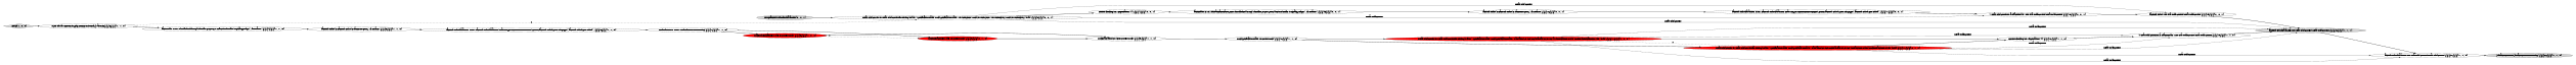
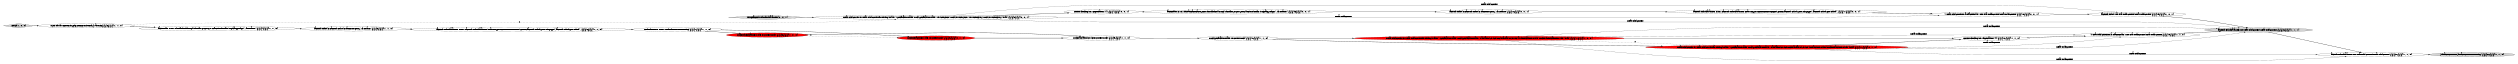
  digraph {
    rankdir=LR
    node [fillcolor=white shape=ellipse style=filled]
    edge [style=bold]
    n1 [fillcolor=red label="mockAuthenticationProvider = context.mock()@@@8@@@['1', '0', '0']"]
    n2 [label="mockTranslationService = context.mock()@@@9@@@['1', '1', '0']"]
    n3 [fillcolor=red label="mockInteractionProvider = context.mock()@@@8@@@['0', '1', '0']"]
    n4 [label="mockSpecificationLoader = context.mock()@@@10@@@['1', '1', '0']"]
    n5 [fillcolor=red label="metaModelContext = MetaModelContext_forTesting.builder().specificationLoader(mockSpecificationLoader).translationService(mockTranslationService).authenticationProvider(mockAuthenticationProvider).build()@@@11@@@['1', '0', '0']"]
    n6 [fillcolor=red label="metaModelContext = MetaModelContext_forTesting.builder().specificationLoader(mockSpecificationLoader).translationService(mockTranslationService).interactionProvider(mockInteractionProvider).build()@@@11@@@['0', '1', '0']"]
    n7 [label="facetedMethodParameter.setMetaModelContext(metaModelContext)@@@21@@@['1', '1', '0']"]
    n8 [fillcolor=lightgray label="jdoFacetContext = jdoFacetContextForTesting()@@@22@@@['1', '1', '0']"]
    n9 [label="facetedMethod = FacetedMethod.createForProperty(,\"firstName\")@@@16@@@['0', '0', '1']"]
    n10 [label="facetedMethodParameter = new FacetedMethodParameter(FeatureType.ACTION_PARAMETER_SCALAR,facetedMethod.getOwningType(),facetedMethod.getMethod(),)@@@17@@@['0', '0', '1']"]
    n11 [label="((MetaModelContextAware)facetHolder).setMetaModelContext(metaModelContext)@@@18@@@['0', '0', '1']"]
    n12 [label="facetHolder = new IdentifiedHolderImpl(Identifier.propertyOrCollectionIdentifier(LogicalType.fqcn(),\"firstName\"))@@@4@@@['1', '1', '0']"]
    n13 [label="facetedMethod = FacetedMethod.createForProperty(,\"firstName\")@@@5@@@['1', '1', '0']"]
    n14 [label="facetedMethodParameter = new FacetedMethodParameter(FeatureType.ACTION_PARAMETER_SCALAR,facetedMethod.getOwningType(),facetedMethod.getMethod(),)@@@6@@@['1', '1', '0']"]
    n15 [label="facetedMethod.setMetaModelContext(metaModelContext)@@@19@@@['0', '0', '1']"]
    n16 [fillcolor=lightgray label="facetedMethodParameter.setMetaModelContext(metaModelContext)@@@20@@@['1', '1', '1']"]
    n17 [label="((MetaModelContextAware)facetHolder).setMetaModelContext(metaModelContext)@@@19@@@['1', '1', '0']"]
    n18 [label="context.checking(new Expectations(){})@@@12@@@['1', '1', '0']"]
    n19 [label="metaModelContext = MetaModelContext_forTesting.builder().specificationLoader(mockSpecificationLoader).serviceInjector(mockServiceInjector).serviceRegistry(mockServiceRegistry).build()@@@3@@@['0', '0', '1']"]
    n20 [label="context.checking(new Expectations(){})@@@4@@@['0', '0', '1']"]
    n21 [label="facetHolder = new AbstractFacetFactoryTest.IdentifiedHolderImpl(Identifier.propertyOrCollectionIdentifier(LogicalType.fqcn(),\"firstName\"))@@@15@@@['0', '0', '1']"]
    n22 [label="methodRemover = new MethodRemoverForTesting()@@@7@@@['1', '1', '0']"]
    n23 [label="super.edu.fdu.CPPDG.tinypdg.pe.ExpressionInfo@1a51603@@@3@@@['1', '1', '0']"]
    n24 [fillcolor=lightgray label="setUp['1', '0', '0']" shape=diamond]
-   n25 [fillcolor=lightgray label="setUpFacetedMethodAndParameter['0', '0', '1']"]
+   n25 [fillcolor=lightgray label="setUpFacetedMethodAndParameter['0', '0', '1']" shape=diamond]
    n1 -> n2
    n1 -> n3 [label=0 style=dashed]
    n2 -> n4
    n3 -> n2
    n4 -> n5
    n4 -> n6
    n5 -> n6 [label=0 style=dashed]
    n5 -> n7 [label=metaModelContext style=solid]
    n5 -> n16 [label=metaModelContext style=solid]
    n5 -> n17 [label=metaModelContext style=solid]
    n5 -> n18
    n6 -> n7 [label=metaModelContext style=solid]
    n6 -> n16 [label=metaModelContext style=solid]
    n6 -> n17 [label=metaModelContext style=solid]
    n6 -> n18
    n7 -> n8
    n9 -> n10
    n10 -> n11
    n11 -> n15
    n12 -> n13
    n13 -> n14
    n14 -> n22
    n15 -> n16
    n16 -> n7
    n17 -> n16
    n18 -> n17
    n19 -> n11 [label=metaModelContext style=solid]
    n19 -> n15 [label=metaModelContext style=solid]
    n19 -> n16 [label=metaModelContext style=solid]
    n19 -> n20
    n20 -> n21
    n21 -> n9
    n22 -> n1
    n22 -> n3
    n23 -> n12
    n23 -> n19 [label=0 style=dashed]
    n24 -> n23
    n25 -> n19
  }
